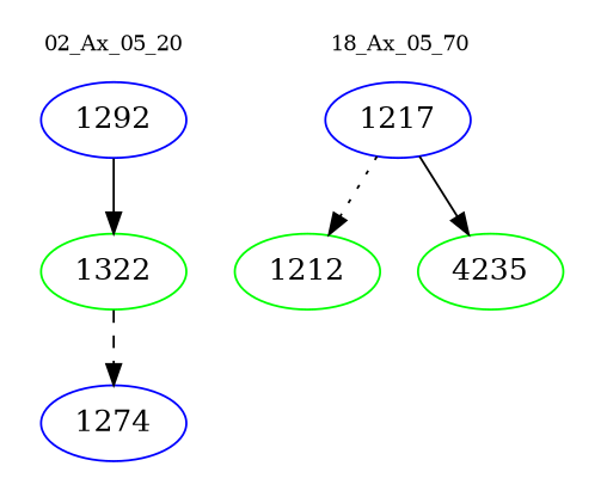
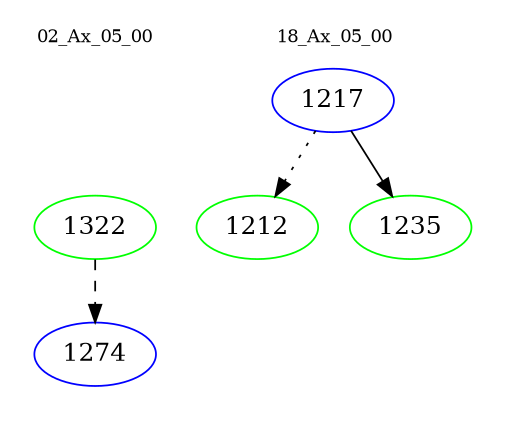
  digraph {
    node [color=blue]
    edge [color=black style=solid]
-   n1 [label=1292]
    n2 [label=1274]
    n3 [color=green label=1322]
    n4 [label=1217]
    n5 [color=green label=1212]
-   n6 [color=green label=4235]
+   n6 [color=green label=1235]
    subgraph cluster_1 {
      color=white
      fontsize=10
-     label="02_Ax_05_20"
-     n1
+     label="02_Ax_05_00"
      n2
      n3
    }
    subgraph cluster_2 {
      color=white
      fontsize=10
-     label="18_Ax_05_70"
+     label="18_Ax_05_00"
      n4
      n5
      n6
    }
-   n1 -> n3
    n3 -> n2 [style=dashed]
    n4 -> n5 [style=dotted]
    n4 -> n6
  }
